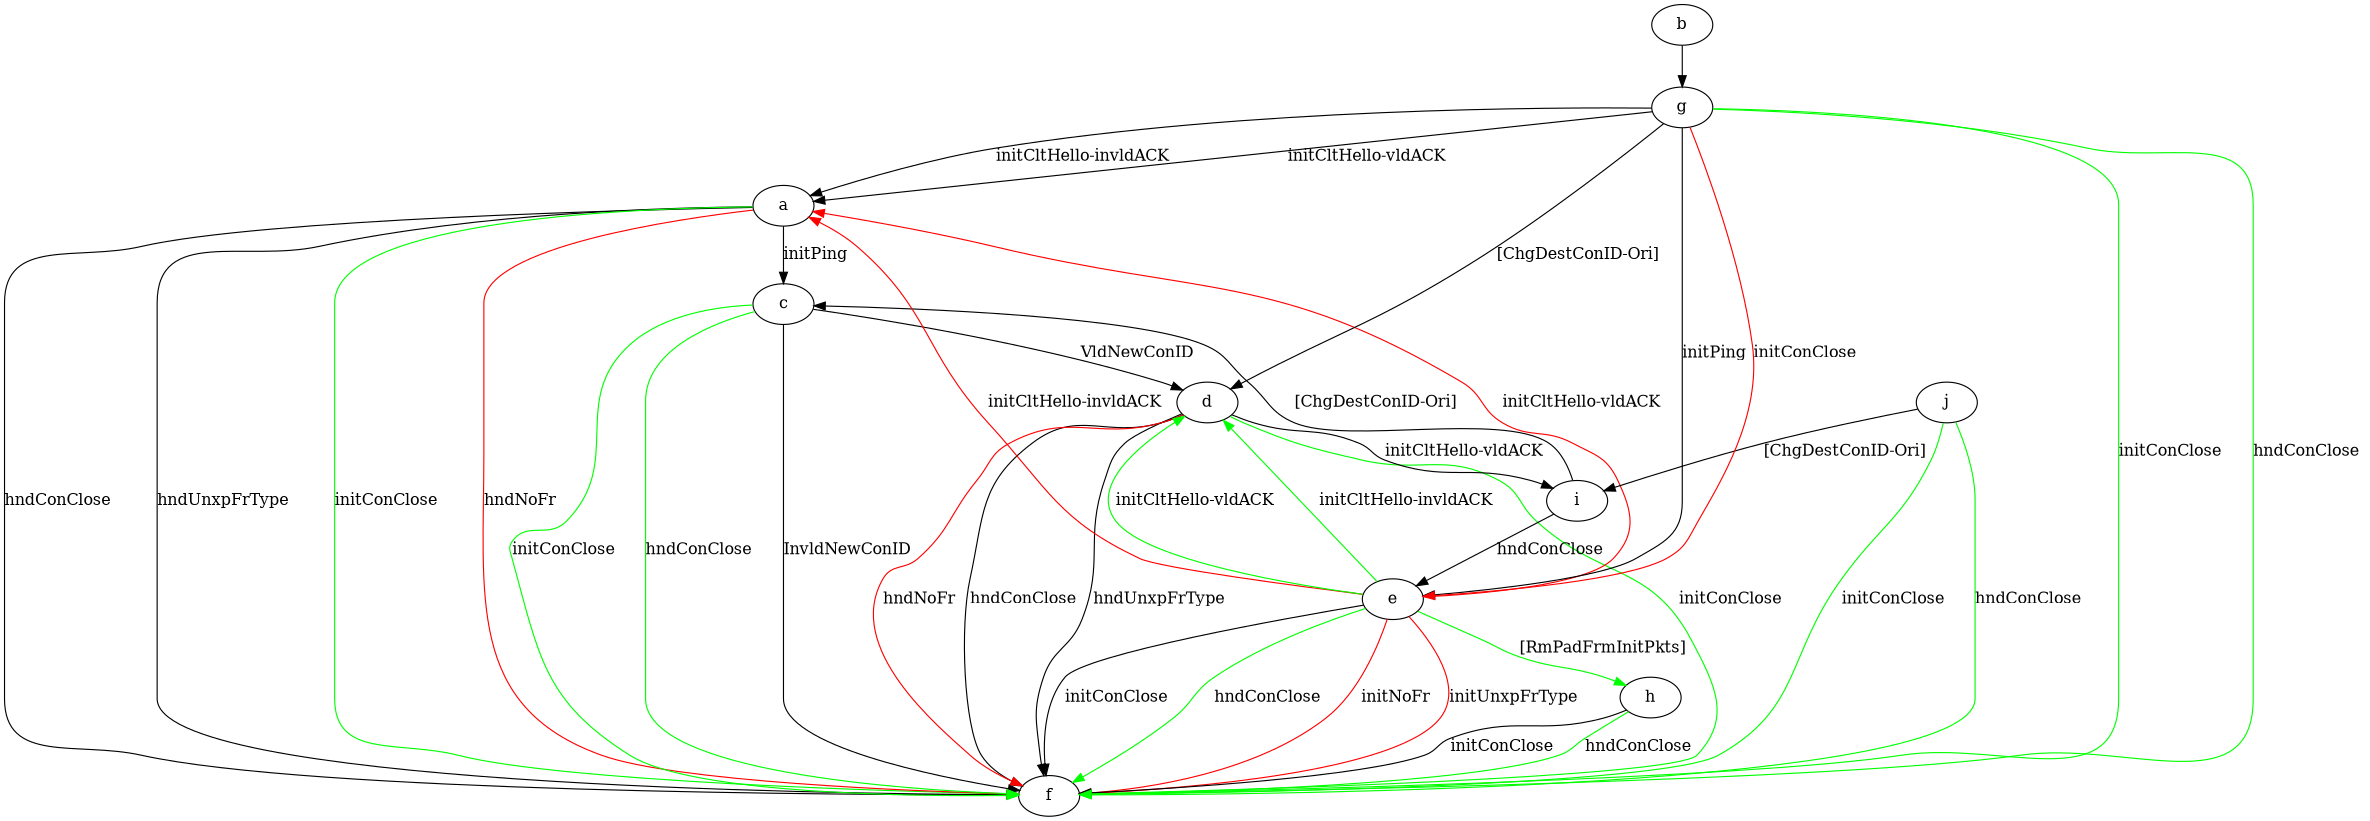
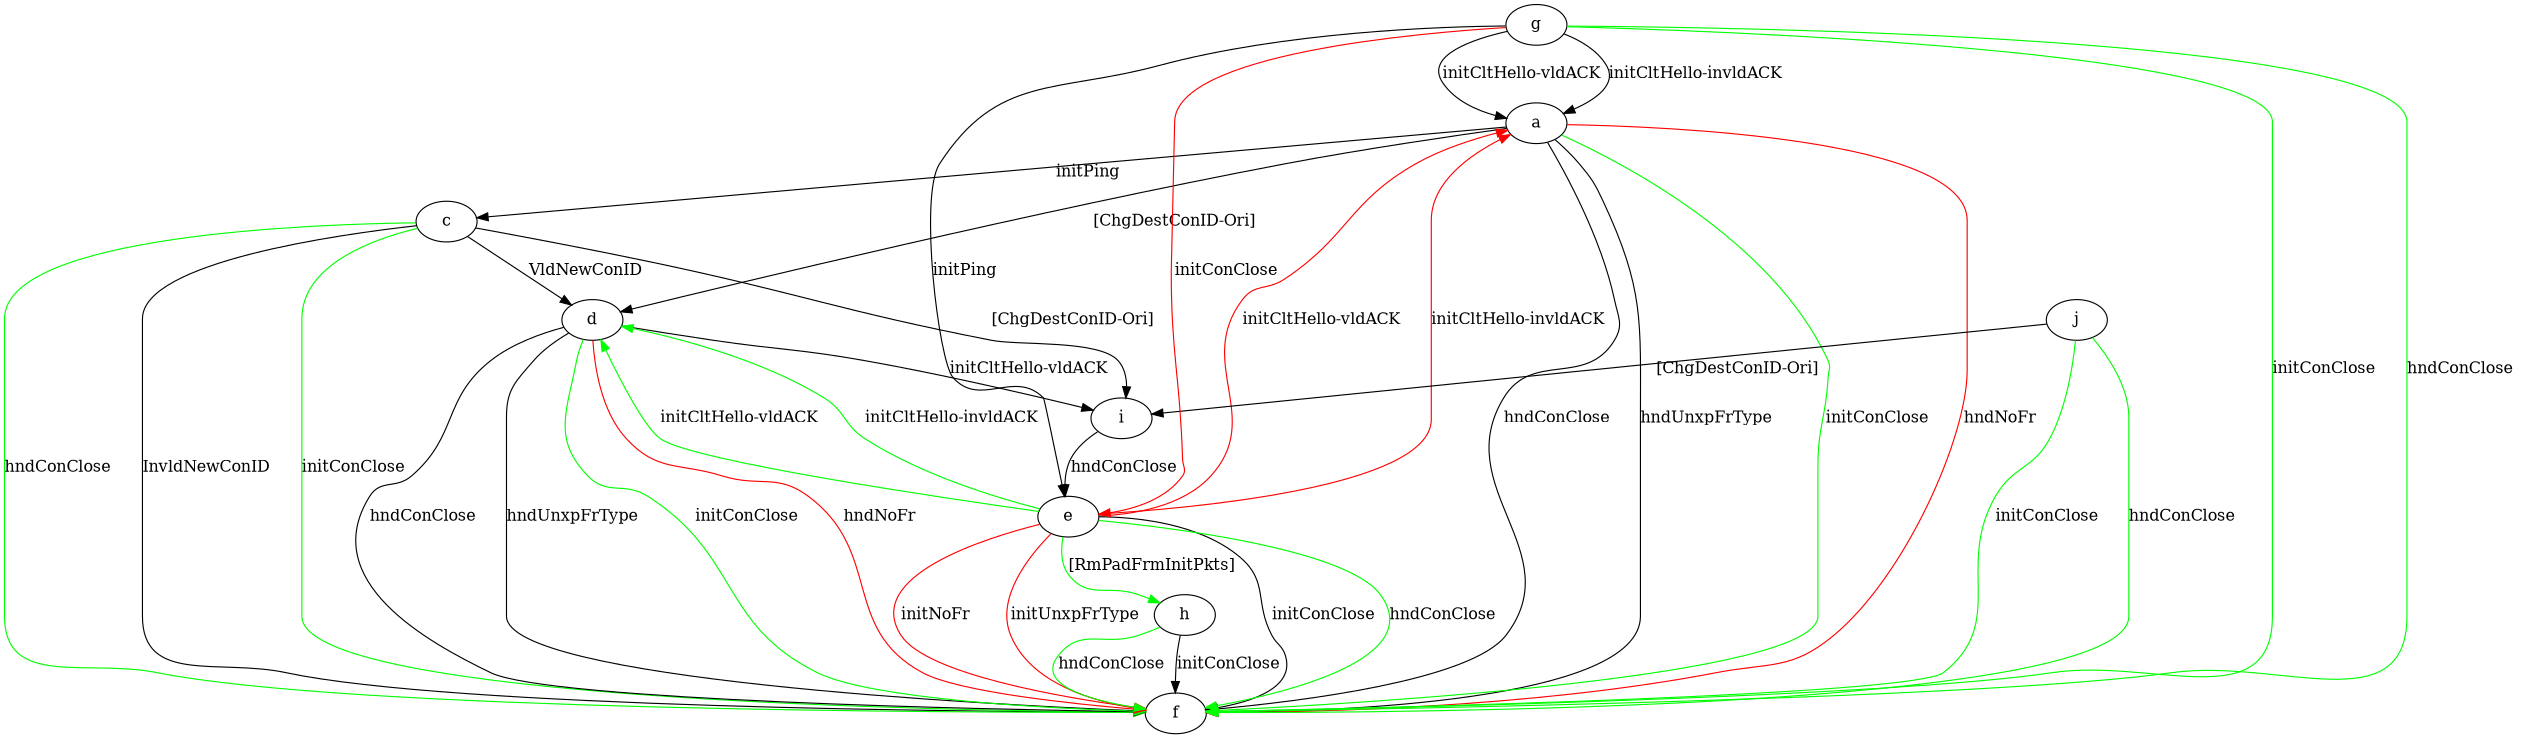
  digraph {
    a
    c
    d
    f
    i
    e
    j
-   b
    g
    h
    a -> c [label="initPing "]
-   g -> d [label="[ChgDestConID-Ori] "]
+   a -> d [label="[ChgDestConID-Ori] "]
    a -> f [label="hndConClose "]
    a -> f [label="hndUnxpFrType "]
    a -> f [color=green label="initConClose "]
    a -> f [color=red label="hndNoFr "]
    c -> d [label="VldNewConID "]
    c -> f [label="InvldNewConID "]
    c -> f [color=green label="initConClose "]
    c -> f [color=green label="hndConClose "]
-   i -> c [label="[ChgDestConID-Ori] "]
+   c -> i [label="[ChgDestConID-Ori] "]
    d -> f [label="hndConClose "]
    d -> f [label="hndUnxpFrType "]
    d -> f [color=green label="initConClose "]
    d -> f [color=red label="hndNoFr "]
    d -> i [label="initCltHello-vldACK "]
    i -> e [label="hndConClose "]
    e -> a [color=red label="initCltHello-vldACK "]
    e -> a [color=red label="initCltHello-invldACK "]
    e -> d [color=green label="initCltHello-vldACK "]
    e -> d [color=green label="initCltHello-invldACK "]
    e -> f [label="initConClose "]
    e -> f [color=green label="hndConClose "]
    e -> f [color=red label="initNoFr "]
    e -> f [color=red label="initUnxpFrType "]
    e -> h [color=green label="[RmPadFrmInitPkts] "]
    j -> f [color=green label="initConClose "]
    j -> f [color=green label="hndConClose "]
    j -> i [label="[ChgDestConID-Ori] "]
-   b -> g
    g -> a [label="initCltHello-vldACK "]
    g -> a [label="initCltHello-invldACK "]
    g -> f [color=green label="initConClose "]
    g -> f [color=green label="hndConClose "]
    g -> e [label="initPing "]
    g -> e [color=red label="initConClose "]
    h -> f [label="initConClose "]
    h -> f [color=green label="hndConClose "]
  }
